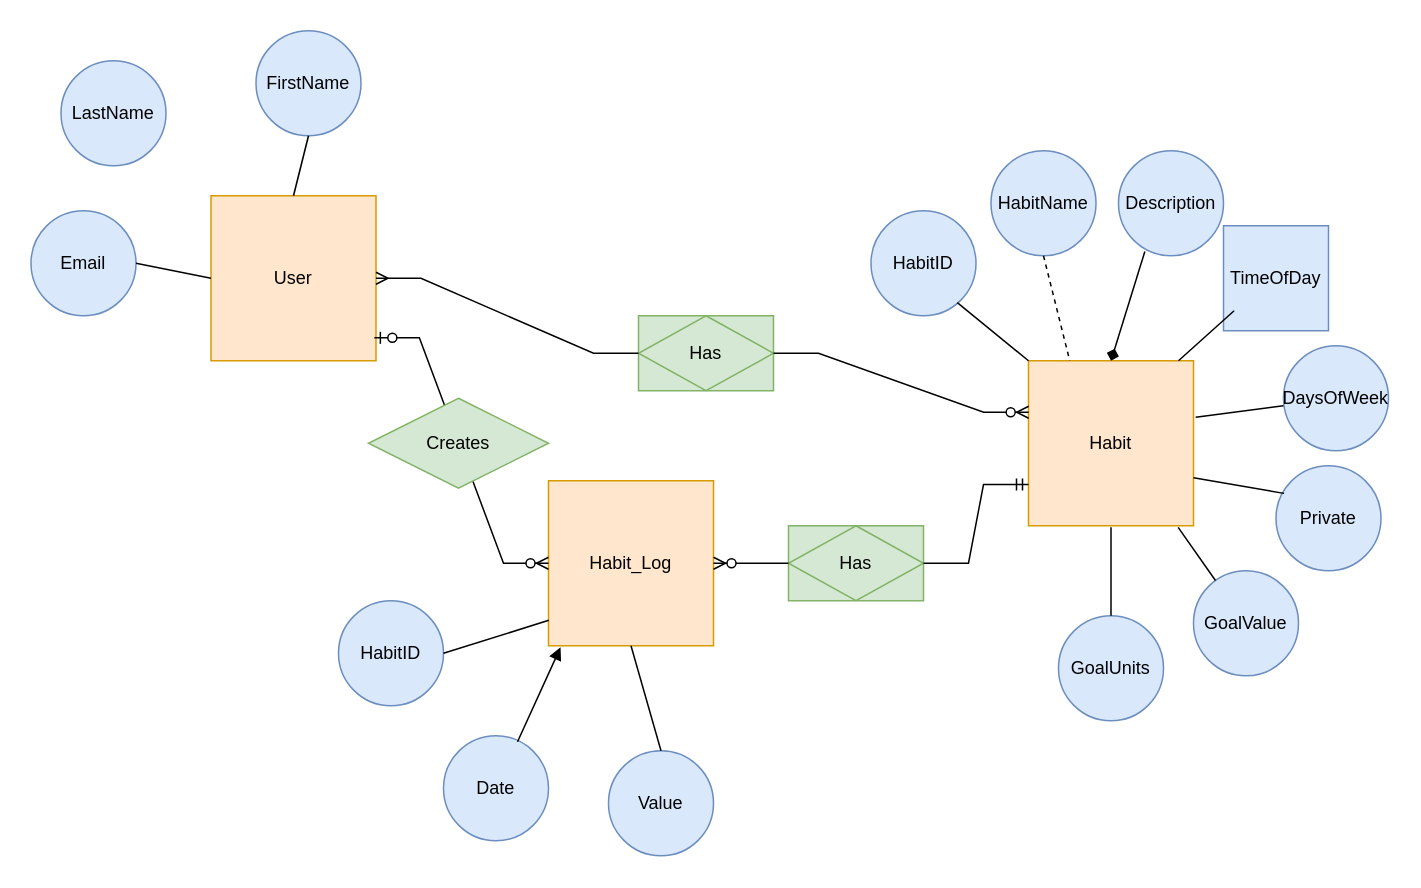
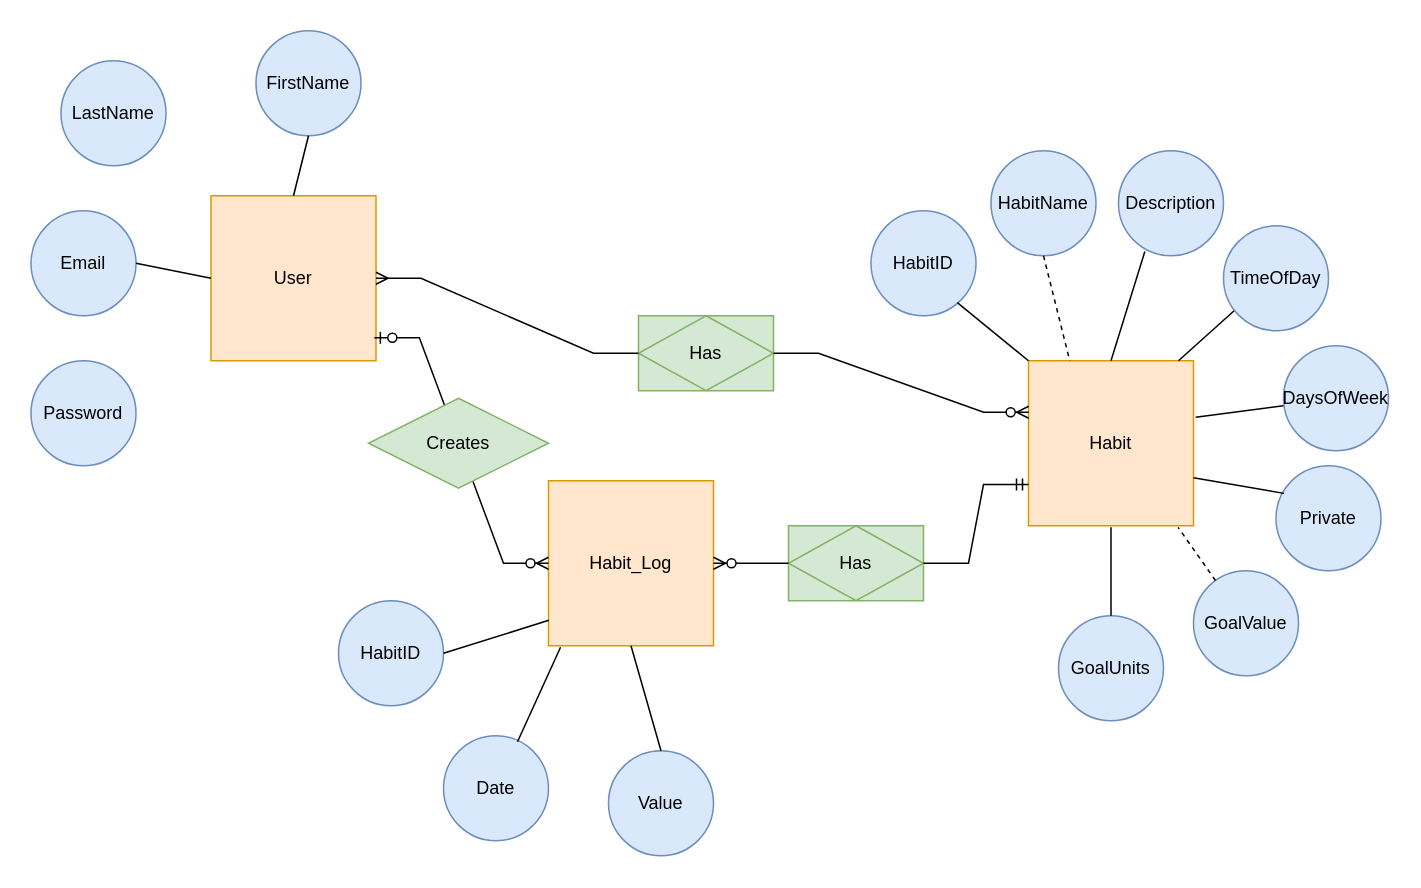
  <mxCell id="0" />
  <mxCell id="1" parent="0" />
  <mxCell id="2" value="User" style="rounded=0;whiteSpace=wrap;html=1;fillColor=#ffe6cc;strokeColor=#d79b00;" parent="1" vertex="1"><mxGeometry x="140" y="130" width="110" height="110" as="geometry" /></mxCell>
  <mxCell id="3" value="Habit" style="rounded=0;whiteSpace=wrap;html=1;fillColor=#ffe6cc;strokeColor=#d79b00;" parent="1" vertex="1"><mxGeometry x="685" y="240" width="110" height="110" as="geometry" /></mxCell>
  <mxCell id="4" value="HabitName" style="ellipse;whiteSpace=wrap;html=1;aspect=fixed;fillColor=#dae8fc;strokeColor=#6c8ebf;" parent="1" vertex="1"><mxGeometry x="660" y="100" width="70" height="70" as="geometry" /></mxCell>
  <mxCell id="5" value="Description" style="ellipse;whiteSpace=wrap;html=1;aspect=fixed;fillColor=#dae8fc;strokeColor=#6c8ebf;" parent="1" vertex="1"><mxGeometry x="745" y="100" width="70" height="70" as="geometry" /></mxCell>
  <mxCell id="6" value="Habit_Log" style="rounded=0;whiteSpace=wrap;html=1;fillColor=#ffe6cc;strokeColor=#d79b00;" parent="1" vertex="1"><mxGeometry x="365" y="320" width="110" height="110" as="geometry" /></mxCell>
- <mxCell id="7" value="TimeOfDay" style="whiteSpace=wrap;html=1;aspect=fixed;fillColor=#dae8fc;strokeColor=#6c8ebf;rounded=0;" parent="1" vertex="1"><mxGeometry x="815" y="150" width="70" height="70" as="geometry" /></mxCell>
+ <mxCell id="7" value="TimeOfDay" style="ellipse;whiteSpace=wrap;html=1;aspect=fixed;fillColor=#dae8fc;strokeColor=#6c8ebf;" parent="1" vertex="1"><mxGeometry x="815" y="150" width="70" height="70" as="geometry" /></mxCell>
  <mxCell id="8" value="DaysOfWeek" style="ellipse;whiteSpace=wrap;html=1;aspect=fixed;fillColor=#dae8fc;strokeColor=#6c8ebf;" parent="1" vertex="1"><mxGeometry x="855" y="230" width="70" height="70" as="geometry" /></mxCell>
  <mxCell id="9" value="Private" style="ellipse;whiteSpace=wrap;html=1;aspect=fixed;fillColor=#dae8fc;strokeColor=#6c8ebf;" parent="1" vertex="1"><mxGeometry x="850" y="310" width="70" height="70" as="geometry" /></mxCell>
  <mxCell id="10" value="GoalValue" style="ellipse;whiteSpace=wrap;html=1;aspect=fixed;fillColor=#dae8fc;strokeColor=#6c8ebf;" parent="1" vertex="1"><mxGeometry x="795" y="380" width="70" height="70" as="geometry" /></mxCell>
  <mxCell id="11" value="GoalUnits" style="ellipse;whiteSpace=wrap;html=1;aspect=fixed;fillColor=#dae8fc;strokeColor=#6c8ebf;" parent="1" vertex="1"><mxGeometry x="705" y="410" width="70" height="70" as="geometry" /></mxCell>
  <mxCell id="12" value="" style="endArrow=none;html=1;rounded=0;exitX=0.5;exitY=1;exitDx=0;exitDy=0;entryX=0.25;entryY=0;entryDx=0;entryDy=0;dashed=1;" parent="1" source="4" target="3" edge="1"><mxGeometry relative="1" as="geometry"><mxPoint x="625" y="350" as="sourcePoint" /><mxPoint x="785" y="350" as="targetPoint" /></mxGeometry></mxCell>
- <mxCell id="13" value="" style="endArrow=diamond;html=1;rounded=0;exitX=0.251;exitY=0.959;exitDx=0;exitDy=0;entryX=0.5;entryY=0;entryDx=0;entryDy=0;exitPerimeter=0;" parent="1" source="5" target="3" edge="1"><mxGeometry relative="1" as="geometry"><mxPoint x="705" y="180" as="sourcePoint" /><mxPoint x="723" y="250" as="targetPoint" /></mxGeometry></mxCell>
+ <mxCell id="13" value="" style="endArrow=none;html=1;rounded=0;exitX=0.251;exitY=0.959;exitDx=0;exitDy=0;entryX=0.5;entryY=0;entryDx=0;entryDy=0;exitPerimeter=0;" parent="1" source="5" target="3" edge="1"><mxGeometry relative="1" as="geometry"><mxPoint x="705" y="180" as="sourcePoint" /><mxPoint x="723" y="250" as="targetPoint" /></mxGeometry></mxCell>
  <mxCell id="14" value="" style="endArrow=none;html=1;rounded=0;exitX=0.101;exitY=0.809;exitDx=0;exitDy=0;exitPerimeter=0;" parent="1" source="7" edge="1"><mxGeometry relative="1" as="geometry"><mxPoint x="775" y="187" as="sourcePoint" /><mxPoint x="785" y="240" as="targetPoint" /></mxGeometry></mxCell>
  <mxCell id="15" value="" style="endArrow=none;html=1;rounded=0;exitX=0.072;exitY=0.845;exitDx=0;exitDy=0;entryX=1.013;entryY=0.342;entryDx=0;entryDy=0;exitPerimeter=0;entryPerimeter=0;" parent="1" target="3" edge="1"><mxGeometry relative="1" as="geometry"><mxPoint x="855" y="270" as="sourcePoint" /><mxPoint x="810" y="293" as="targetPoint" /></mxGeometry></mxCell>
  <mxCell id="16" value="" style="endArrow=none;html=1;rounded=0;entryX=1.013;entryY=0.342;entryDx=0;entryDy=0;entryPerimeter=0;exitX=0.077;exitY=0.263;exitDx=0;exitDy=0;exitPerimeter=0;" parent="1" source="9" edge="1"><mxGeometry relative="1" as="geometry"><mxPoint x="845" y="340" as="sourcePoint" /><mxPoint x="795" y="318" as="targetPoint" /></mxGeometry></mxCell>
- <mxCell id="17" value="" style="endArrow=none;html=1;rounded=0;entryX=0.907;entryY=1.01;entryDx=0;entryDy=0;entryPerimeter=0;" parent="1" source="10" target="3" edge="1"><mxGeometry relative="1" as="geometry"><mxPoint x="861" y="351" as="sourcePoint" /><mxPoint x="805" y="328" as="targetPoint" /></mxGeometry></mxCell>
+ <mxCell id="17" value="" style="endArrow=none;html=1;rounded=0;entryX=0.907;entryY=1.01;entryDx=0;entryDy=0;entryPerimeter=0;dashed=1;" parent="1" source="10" target="3" edge="1"><mxGeometry relative="1" as="geometry"><mxPoint x="861" y="351" as="sourcePoint" /><mxPoint x="805" y="328" as="targetPoint" /></mxGeometry></mxCell>
  <mxCell id="18" value="" style="endArrow=none;html=1;rounded=0;exitX=0.5;exitY=0;exitDx=0;exitDy=0;" parent="1" source="11" edge="1"><mxGeometry relative="1" as="geometry"><mxPoint x="824" y="406" as="sourcePoint" /><mxPoint x="740" y="351" as="targetPoint" /></mxGeometry></mxCell>
  <mxCell id="19" value="Has" style="shape=associativeEntity;whiteSpace=wrap;html=1;align=center;fillColor=#d5e8d4;strokeColor=#82b366;" parent="1" vertex="1"><mxGeometry x="525" y="350" width="90" height="50" as="geometry" /></mxCell>
  <mxCell id="20" value="FirstName" style="ellipse;whiteSpace=wrap;html=1;aspect=fixed;fillColor=#dae8fc;strokeColor=#6c8ebf;" parent="1" vertex="1"><mxGeometry x="170" y="20" width="70" height="70" as="geometry" /></mxCell>
  <mxCell id="21" value="LastName" style="ellipse;whiteSpace=wrap;html=1;aspect=fixed;fillColor=#dae8fc;strokeColor=#6c8ebf;" parent="1" vertex="1"><mxGeometry x="40" y="40" width="70" height="70" as="geometry" /></mxCell>
  <mxCell id="22" value="Email" style="ellipse;whiteSpace=wrap;html=1;aspect=fixed;fillColor=#dae8fc;strokeColor=#6c8ebf;" parent="1" vertex="1"><mxGeometry x="20" y="140" width="70" height="70" as="geometry" /></mxCell>
+ <mxCell id="23" value="Password" style="ellipse;whiteSpace=wrap;html=1;aspect=fixed;fillColor=#dae8fc;strokeColor=#6c8ebf;" parent="1" vertex="1"><mxGeometry x="20" y="240" width="70" height="70" as="geometry" /></mxCell>
  <mxCell id="24" value="Has" style="shape=associativeEntity;whiteSpace=wrap;html=1;align=center;fillColor=#d5e8d4;strokeColor=#82b366;" parent="1" vertex="1"><mxGeometry x="425" y="210" width="90" height="50" as="geometry" /></mxCell>
  <mxCell id="25" value="" style="endArrow=none;html=1;rounded=0;exitX=0.5;exitY=1;exitDx=0;exitDy=0;entryX=0.5;entryY=0;entryDx=0;entryDy=0;" parent="1" source="20" target="2" edge="1"><mxGeometry relative="1" as="geometry"><mxPoint x="215" y="330" as="sourcePoint" /><mxPoint x="375" y="330" as="targetPoint" /></mxGeometry></mxCell>
  <mxCell id="26" value="" style="endArrow=none;html=1;rounded=0;exitX=1;exitY=0.5;exitDx=0;exitDy=0;entryX=0;entryY=0.5;entryDx=0;entryDy=0;" parent="1" source="22" target="2" edge="1"><mxGeometry relative="1" as="geometry"><mxPoint x="95" y="170" as="sourcePoint" /><mxPoint x="125" y="190" as="targetPoint" /></mxGeometry></mxCell>
  <mxCell id="27" value="" style="edgeStyle=entityRelationEdgeStyle;fontSize=12;html=1;endArrow=ERzeroToMany;endFill=1;rounded=0;exitX=1;exitY=0.5;exitDx=0;exitDy=0;entryX=0.001;entryY=0.312;entryDx=0;entryDy=0;entryPerimeter=0;" parent="1" source="24" target="3" edge="1"><mxGeometry width="100" height="100" relative="1" as="geometry"><mxPoint x="525" y="290" as="sourcePoint" /><mxPoint x="625" y="190" as="targetPoint" /></mxGeometry></mxCell>
  <mxCell id="28" value="" style="edgeStyle=entityRelationEdgeStyle;fontSize=12;html=1;endArrow=ERmany;rounded=0;entryX=1;entryY=0.5;entryDx=0;entryDy=0;exitX=0;exitY=0.5;exitDx=0;exitDy=0;" parent="1" source="24" target="2" edge="1"><mxGeometry width="100" height="100" relative="1" as="geometry"><mxPoint x="385" y="250" as="sourcePoint" /><mxPoint x="285" y="150" as="targetPoint" /></mxGeometry></mxCell>
  <mxCell id="29" value="HabitID" style="ellipse;whiteSpace=wrap;html=1;aspect=fixed;fillColor=#dae8fc;strokeColor=#6c8ebf;" parent="1" vertex="1"><mxGeometry x="580" y="140" width="70" height="70" as="geometry" /></mxCell>
  <mxCell id="30" value="" style="endArrow=none;html=1;rounded=0;exitX=0.822;exitY=0.875;exitDx=0;exitDy=0;entryX=0;entryY=0;entryDx=0;entryDy=0;exitPerimeter=0;" parent="1" source="29" target="3" edge="1"><mxGeometry relative="1" as="geometry"><mxPoint x="625" y="185" as="sourcePoint" /><mxPoint x="648" y="265" as="targetPoint" /></mxGeometry></mxCell>
  <mxCell id="31" value="HabitID" style="ellipse;whiteSpace=wrap;html=1;aspect=fixed;fillColor=#dae8fc;strokeColor=#6c8ebf;" parent="1" vertex="1"><mxGeometry x="225" y="400" width="70" height="70" as="geometry" /></mxCell>
  <mxCell id="32" value="" style="endArrow=none;html=1;rounded=0;exitX=1;exitY=0.5;exitDx=0;exitDy=0;entryX=0.002;entryY=0.846;entryDx=0;entryDy=0;entryPerimeter=0;" parent="1" source="31" target="6" edge="1"><mxGeometry relative="1" as="geometry"><mxPoint x="240" y="525" as="sourcePoint" /><mxPoint x="300" y="580" as="targetPoint" /></mxGeometry></mxCell>
  <mxCell id="33" value="Date" style="ellipse;whiteSpace=wrap;html=1;aspect=fixed;fillColor=#dae8fc;strokeColor=#6c8ebf;" parent="1" vertex="1"><mxGeometry x="295" y="490" width="70" height="70" as="geometry" /></mxCell>
- <mxCell id="34" value="" style="endArrow=block;html=1;rounded=0;exitX=0.705;exitY=0.057;exitDx=0;exitDy=0;entryX=0.073;entryY=1.009;entryDx=0;entryDy=0;entryPerimeter=0;exitPerimeter=0;" parent="1" source="33" target="6" edge="1"><mxGeometry relative="1" as="geometry"><mxPoint x="275" y="515" as="sourcePoint" /><mxPoint x="355" y="493" as="targetPoint" /></mxGeometry></mxCell>
+ <mxCell id="34" value="" style="endArrow=none;html=1;rounded=0;exitX=0.705;exitY=0.057;exitDx=0;exitDy=0;entryX=0.073;entryY=1.009;entryDx=0;entryDy=0;entryPerimeter=0;exitPerimeter=0;" parent="1" source="33" target="6" edge="1"><mxGeometry relative="1" as="geometry"><mxPoint x="275" y="515" as="sourcePoint" /><mxPoint x="355" y="493" as="targetPoint" /></mxGeometry></mxCell>
  <mxCell id="35" value="Value" style="ellipse;whiteSpace=wrap;html=1;aspect=fixed;fillColor=#dae8fc;strokeColor=#6c8ebf;" parent="1" vertex="1"><mxGeometry x="405" y="500" width="70" height="70" as="geometry" /></mxCell>
  <mxCell id="36" value="" style="endArrow=none;html=1;rounded=0;exitX=0.5;exitY=0;exitDx=0;exitDy=0;entryX=0.5;entryY=1;entryDx=0;entryDy=0;" parent="1" source="35" target="6" edge="1"><mxGeometry relative="1" as="geometry"><mxPoint x="324" y="569" as="sourcePoint" /><mxPoint x="363" y="511" as="targetPoint" /></mxGeometry></mxCell>
  <mxCell id="37" value="" style="edgeStyle=entityRelationEdgeStyle;fontSize=12;html=1;endArrow=ERmandOne;rounded=0;entryX=0;entryY=0.75;entryDx=0;entryDy=0;exitX=1;exitY=0.5;exitDx=0;exitDy=0;" parent="1" source="19" target="3" edge="1"><mxGeometry width="100" height="100" relative="1" as="geometry"><mxPoint x="410" y="430" as="sourcePoint" /><mxPoint x="510" y="330" as="targetPoint" /></mxGeometry></mxCell>
  <mxCell id="38" value="" style="edgeStyle=entityRelationEdgeStyle;fontSize=12;html=1;endArrow=ERzeroToMany;endFill=1;rounded=0;entryX=1;entryY=0.5;entryDx=0;entryDy=0;exitX=0;exitY=0.5;exitDx=0;exitDy=0;" parent="1" source="19" target="6" edge="1"><mxGeometry width="100" height="100" relative="1" as="geometry"><mxPoint x="410" y="430" as="sourcePoint" /><mxPoint x="510" y="330" as="targetPoint" /></mxGeometry></mxCell>
  <mxCell id="39" value="" style="edgeStyle=entityRelationEdgeStyle;fontSize=12;html=1;endArrow=ERzeroToMany;startArrow=ERzeroToOne;rounded=0;exitX=0.99;exitY=0.861;exitDx=0;exitDy=0;entryX=0;entryY=0.5;entryDx=0;entryDy=0;exitPerimeter=0;" parent="1" source="2" target="6" edge="1"><mxGeometry width="100" height="100" relative="1" as="geometry"><mxPoint x="370" y="410" as="sourcePoint" /><mxPoint x="470" y="310" as="targetPoint" /><Array as="points"><mxPoint x="200" y="270" /></Array></mxGeometry></mxCell>
  <mxCell id="40" value="Creates" style="shape=rhombus;perimeter=rhombusPerimeter;whiteSpace=wrap;html=1;align=center;fillColor=#d5e8d4;strokeColor=#82b366;" parent="1" vertex="1"><mxGeometry x="245" y="265" width="120" height="60" as="geometry" /></mxCell>
